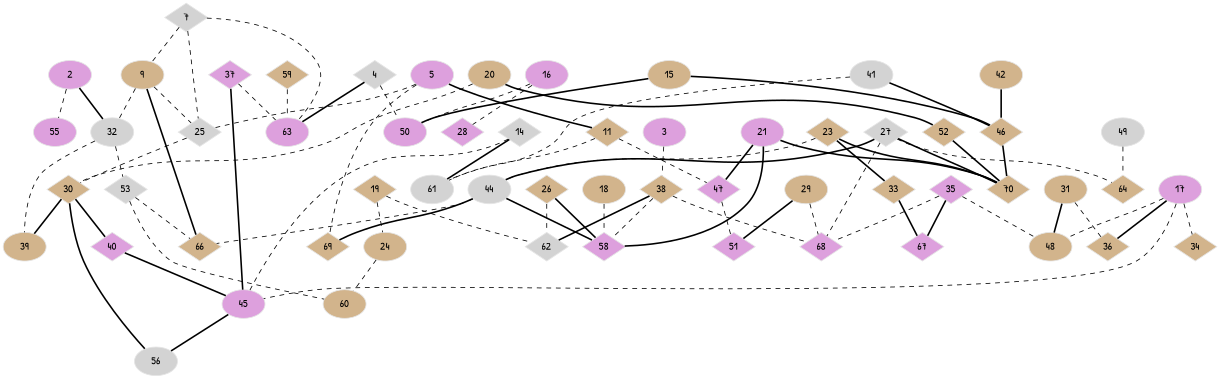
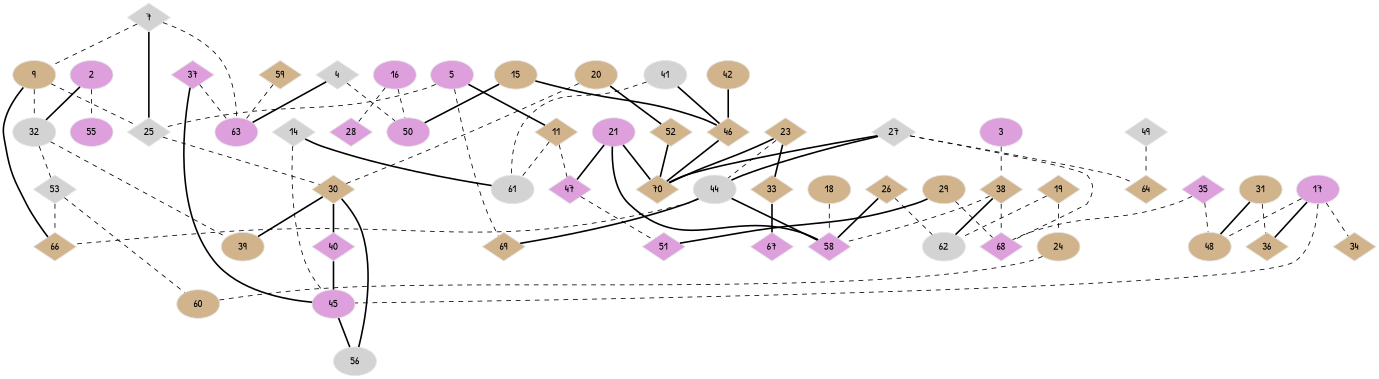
  graph {
    fontname="Patrick Hand"
    node [color=gray90 fillcolor=tan fontname="Patrick Hand" shape=diamond style=filled]
    edge [fontname="Patrick Hand" style=dashed weight=1.0]
    2 [fillcolor=plum shape=ellipse]
    32 [fillcolor=lightgrey shape=ellipse]
    55 [fillcolor=plum shape=ellipse]
    39 [shape=ellipse]
    53 [fillcolor=lightgrey]
    3 [fillcolor=plum shape=ellipse]
    38
    58 [fillcolor=plum]
-   62 [fillcolor=lightgrey]
+   62 [fillcolor=lightgrey shape=ellipse]
    68 [fillcolor=plum]
    4 [fillcolor=lightgrey]
    50 [fillcolor=plum shape=ellipse]
    63 [fillcolor=plum shape=ellipse]
    5 [fillcolor=plum shape=ellipse]
    25 [fillcolor=lightgrey]
    69
    11
    21 [fillcolor=plum shape=ellipse]
    47 [fillcolor=plum]
    70
    30
    7 [fillcolor=lightgrey]
    9 [shape=ellipse]
    66
    61 [fillcolor=lightgrey shape=ellipse]
    51 [fillcolor=plum]
    14 [fillcolor=lightgrey]
    45 [fillcolor=plum shape=ellipse]
    56 [fillcolor=lightgrey shape=ellipse]
    15 [shape=ellipse]
    46
    16 [fillcolor=plum shape=ellipse]
    28 [fillcolor=plum]
    17 [fillcolor=plum shape=ellipse]
    34
    36
    48 [shape=ellipse]
    18 [shape=ellipse]
    24 [shape=ellipse]
    19
    60 [shape=ellipse]
    20 [shape=ellipse]
    52
    40 [fillcolor=plum]
    23
    33
    44 [fillcolor=lightgrey shape=ellipse]
    n48 [fillcolor=plum label=67]
    26
    27 [fillcolor=lightgrey]
    64
    29 [shape=ellipse]
    31 [shape=ellipse]
    35 [fillcolor=plum]
    37 [fillcolor=plum]
    41 [fillcolor=lightgrey shape=ellipse]
    42 [shape=ellipse]
-   49 [fillcolor=lightgrey shape=ellipse]
+   49 [fillcolor=lightgrey]
    59
    2 -- 32 [style=bold]
    2 -- 55
    32 -- 39
    32 -- 53
    53 -- 66
    53 -- 60
    3 -- 38
    38 -- 58
    38 -- 62 [style=bold]
    38 -- 68
    4 -- 50
    4 -- 63 [style=bold]
    5 -- 25
    5 -- 69
    5 -- 11 [style=bold]
    25 -- 30
    11 -- 47
    11 -- 61
    21 -- 58 [style=bold]
    21 -- 47 [style=bold]
    21 -- 70 [style=bold]
    47 -- 51
    30 -- 39 [style=bold]
    30 -- 56 [style=bold]
    30 -- 40 [style=bold]
    7 -- 63
-   7 -- 25
+   7 -- 25 [style=bold]
    7 -- 9
    9 -- 32
    9 -- 25
    9 -- 66 [style=bold]
    14 -- 61 [style=bold]
    14 -- 45
    45 -- 56 [style=bold]
    15 -- 50 [style=bold]
    15 -- 46 [style=bold]
    46 -- 70 [style=bold]
    16 -- 50
    16 -- 28
    17 -- 45
    17 -- 34
    17 -- 36 [style=bold]
    17 -- 48
    18 -- 58
    24 -- 60
    19 -- 62
    19 -- 24
    20 -- 30
    20 -- 52 [style=bold]
    52 -- 70 [style=bold]
    40 -- 45 [style=bold]
    23 -- 70 [style=bold]
    23 -- 33 [style=bold]
    23 -- 44
    33 -- n48 [style=bold]
    44 -- 58 [style=bold]
    44 -- 69 [style=bold]
    44 -- 66
    26 -- 58 [style=bold]
    26 -- 62
    27 -- 68
    27 -- 70 [style=bold]
    27 -- 44 [style=bold]
    27 -- 64
    29 -- 68
    29 -- 51 [style=bold]
    31 -- 36
    31 -- 48 [style=bold]
    35 -- 68
    35 -- 48
-   35 -- n48 [style=bold]
    37 -- 63
    37 -- 45 [style=bold]
    41 -- 61
    41 -- 46 [style=bold]
    42 -- 46 [style=bold]
    49 -- 64
    59 -- 63
  }
